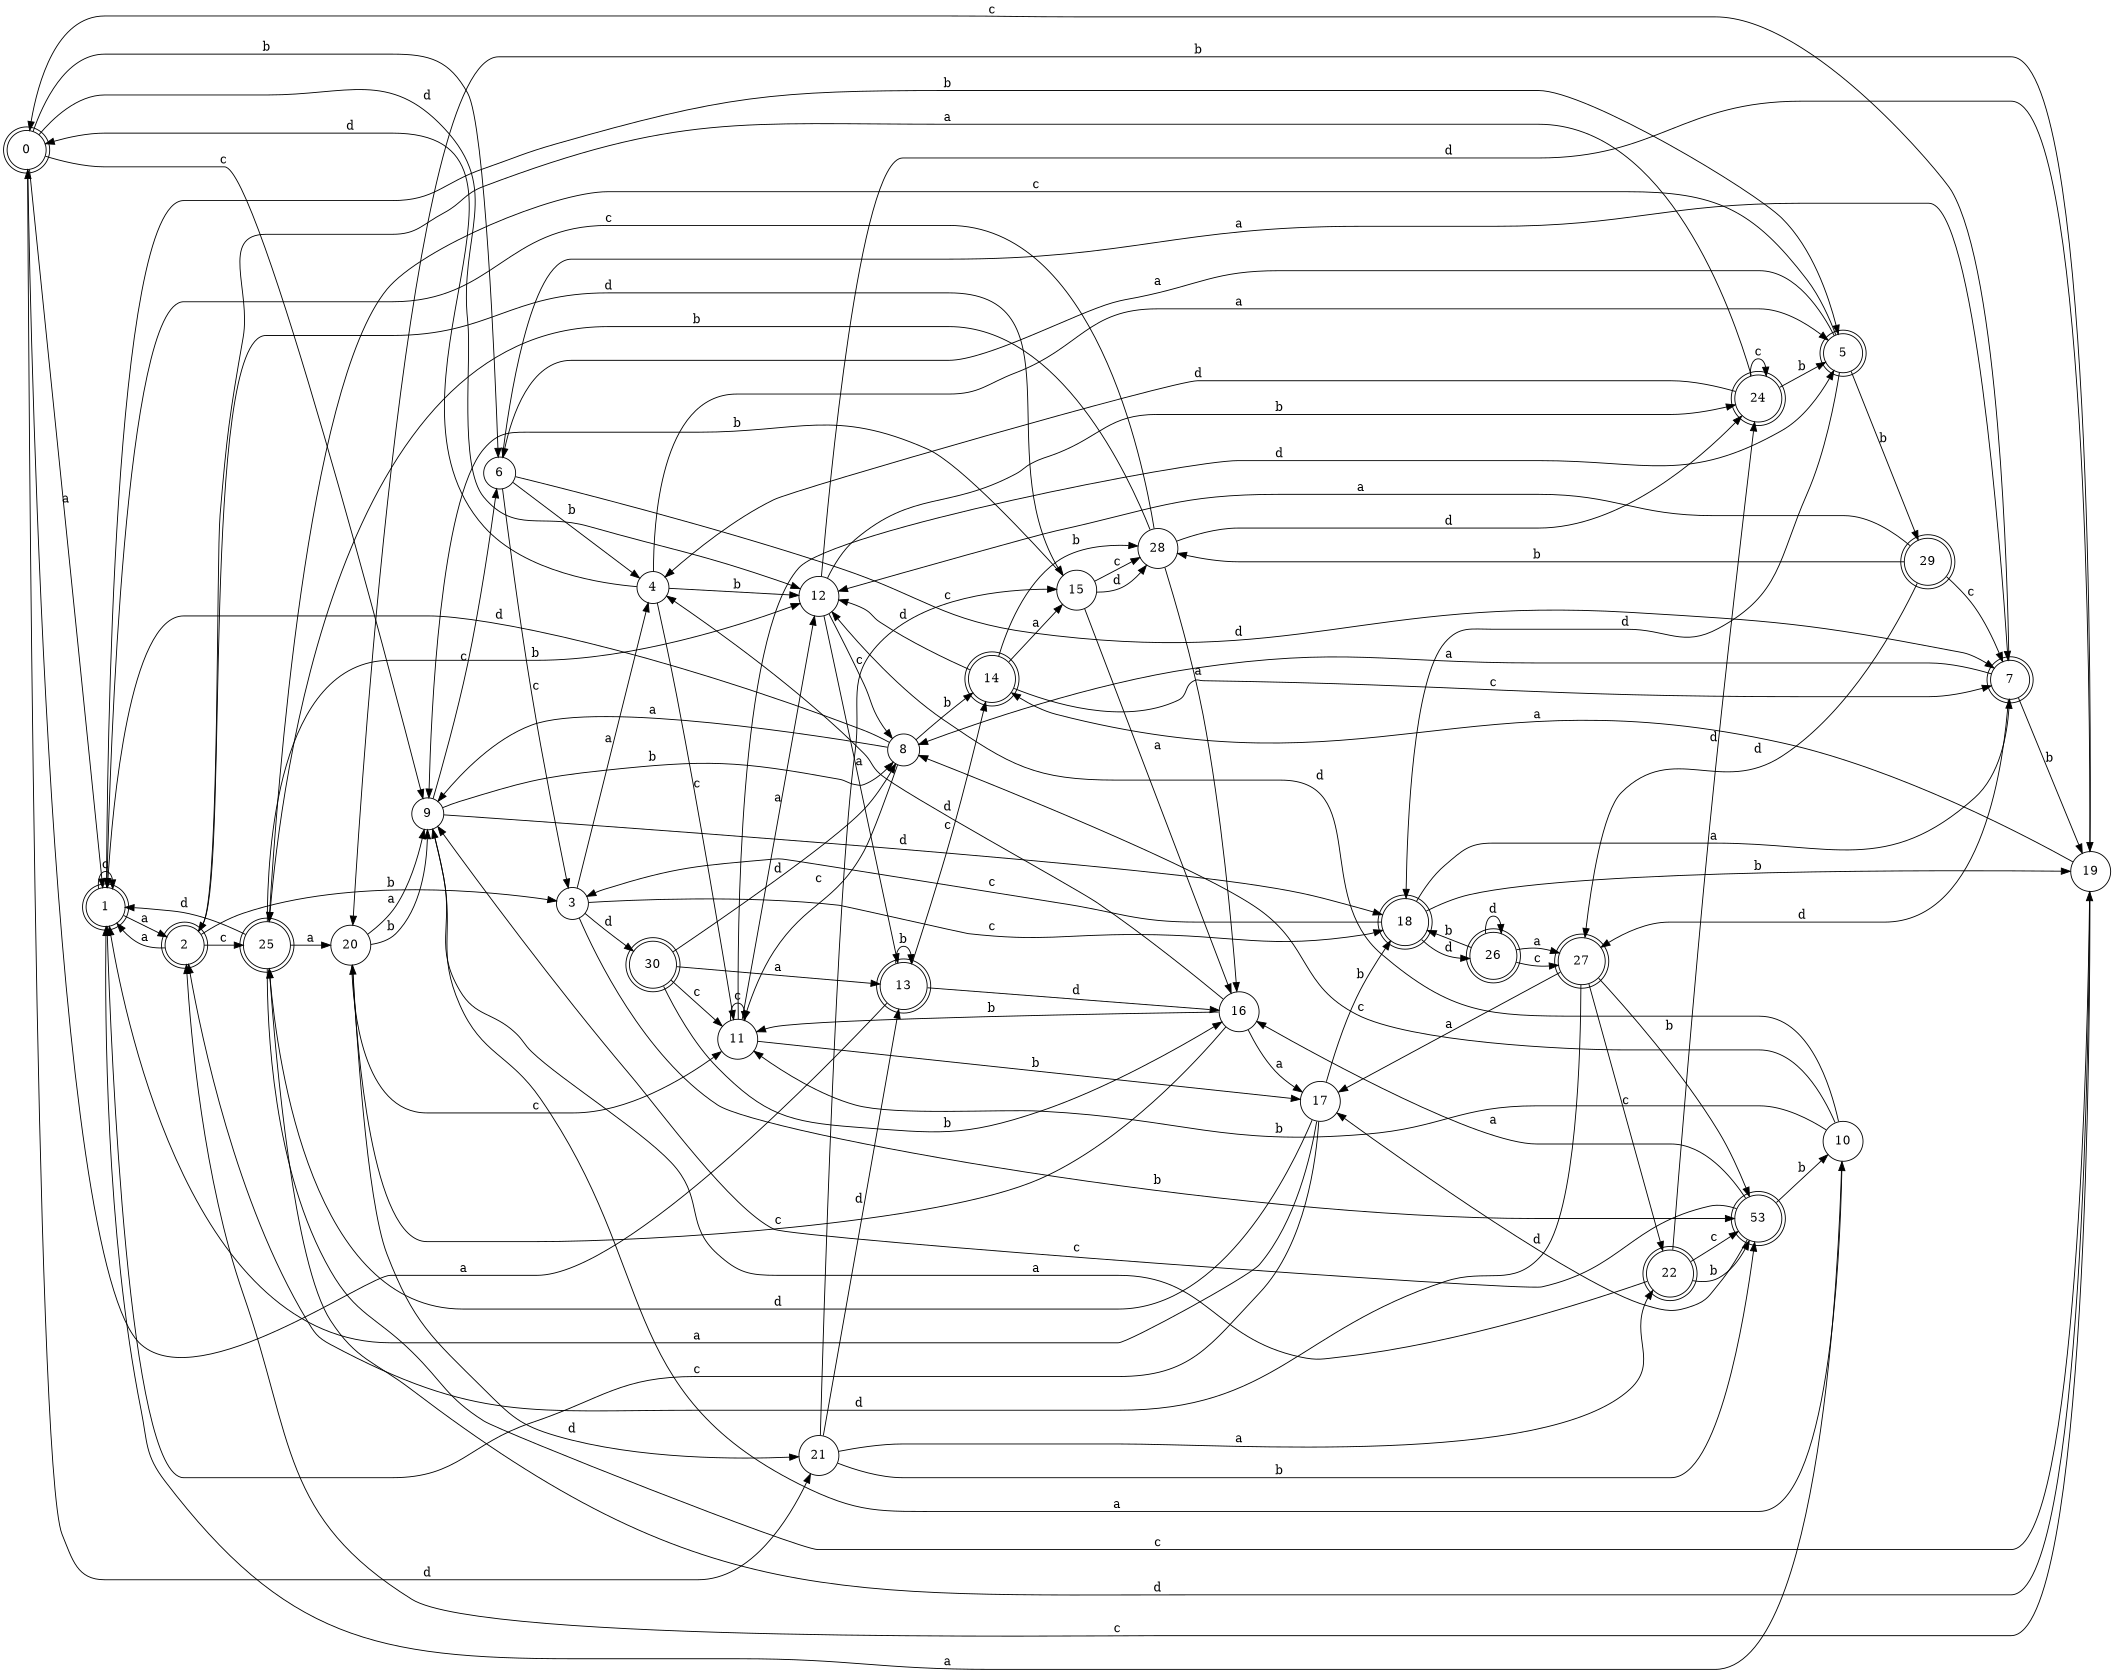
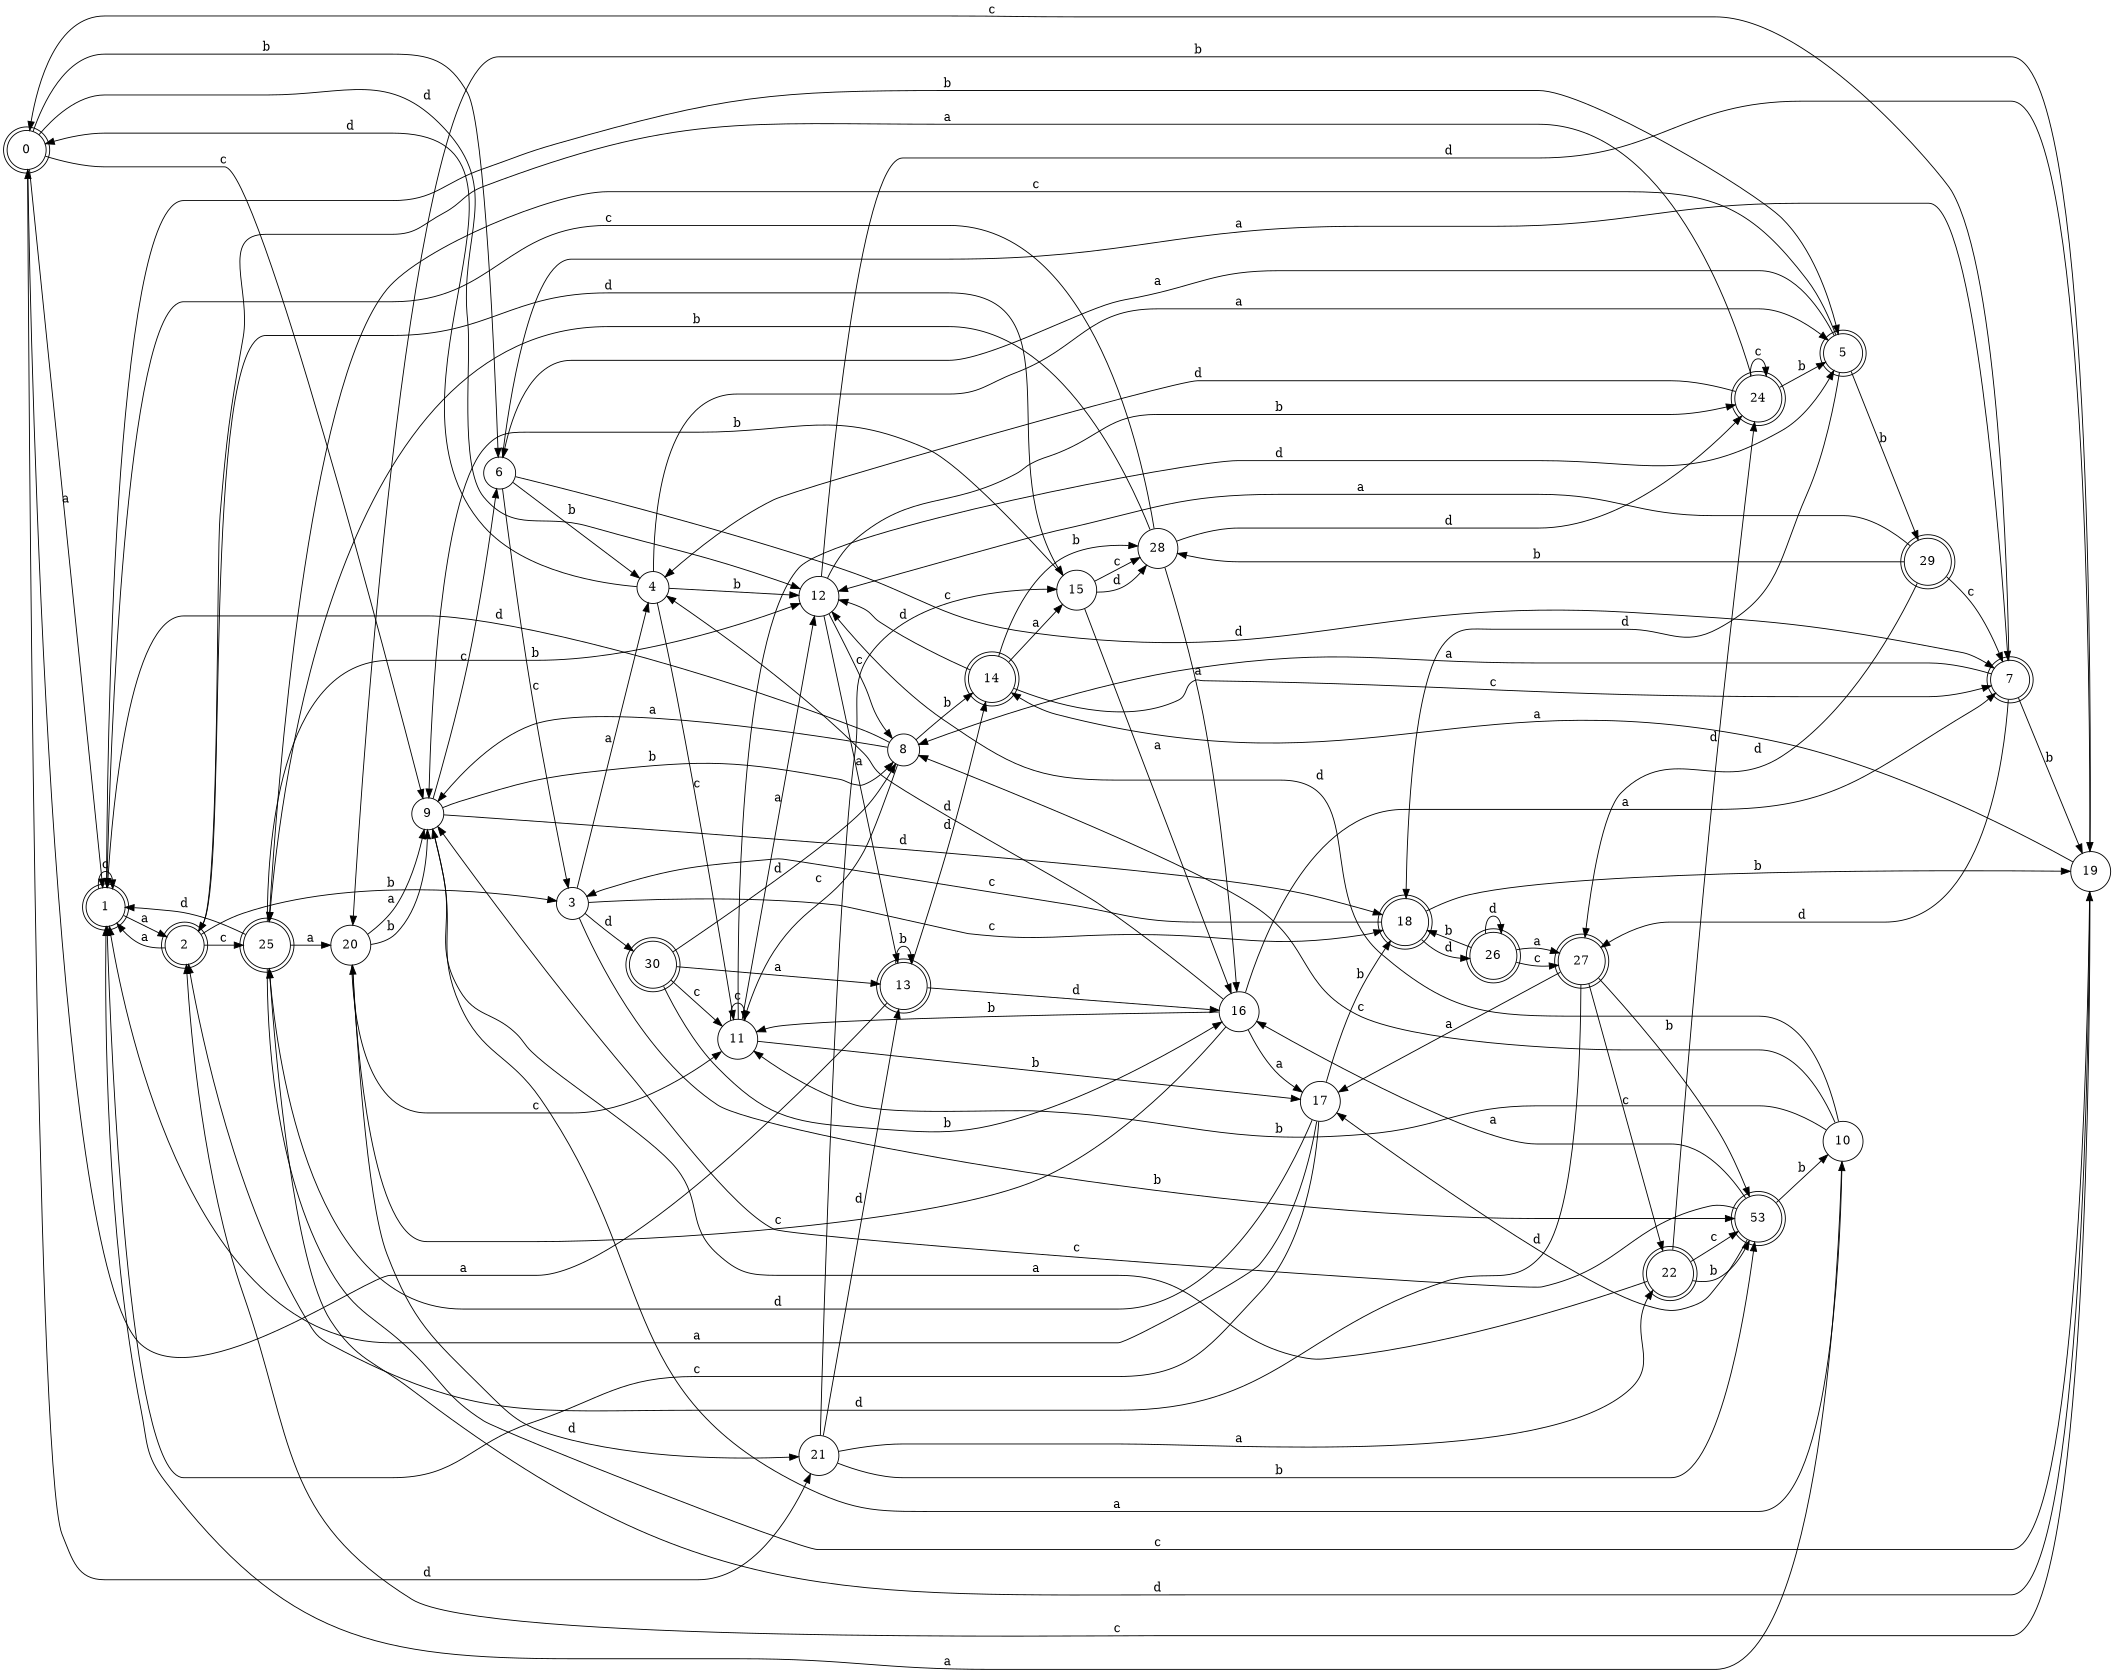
  digraph {
    rankdir=LR
    node [color=black fillcolor=white shape=doublecircle style="rounded,filled"]
    n1 [label=0]
    n2 [label=1]
    n3 [label=6 shape=circle style=filled]
    n4 [label=9 shape=circle style=filled]
    n5 [label=21 shape=circle style=filled]
    n6 [label=12 shape=circle style=filled]
    n7 [label=2]
    n8 [label=5]
    n9 [label=3 shape=circle style=filled]
    n10 [label=4 shape=circle style=filled]
    n11 [label=7]
    n12 [label=18]
    n13 [label=8 shape=circle style=filled]
    n14 [label=10 shape=circle style=filled]
    n15 [label=15 shape=circle style=filled]
    n16 [label=53]
    n17 [label=13]
    n18 [label=22]
    n19 [label=25]
    n20 [label=29]
    n21 [label=19 shape=circle style=filled]
    n22 [label=24]
    n23 [label=30]
    n24 [label=16 shape=circle style=filled]
    n25 [label=28 shape=circle style=filled]
    n26 [label=20 shape=circle style=filled]
    n27 [label=11 shape=circle style=filled]
    n28 [label=26]
    n29 [label=17 shape=circle style=filled]
    n30 [label=27]
    n31 [label=14]
    n1 -> n2 [label=a]
    n1 -> n3 [label=b]
    n1 -> n4 [label=c]
    n1 -> n5 [label=d]
    n1 -> n6 [label=d]
    n2 -> n2 [label=c]
    n2 -> n7 [label=a]
    n2 -> n8 [label=b]
    n3 -> n9 [label=c]
    n3 -> n10 [label=b]
    n3 -> n11 [label=a]
    n3 -> n11 [label=d]
    n4 -> n3 [label=c]
    n4 -> n12 [label=d]
    n4 -> n13 [label=b]
    n4 -> n14 [label=a]
    n5 -> n15 [label=c]
    n5 -> n16 [label=b]
    n5 -> n17 [label=d]
    n5 -> n18 [label=a]
    n6 -> n13 [label=c]
    n6 -> n17 [label=a]
    n6 -> n21 [label=d]
    n6 -> n22 [label=b]
    n7 -> n2 [label=a]
    n7 -> n9 [label=b]
    n7 -> n15 [label=d]
    n7 -> n19 [label=c]
    n8 -> n3 [label=a]
    n8 -> n12 [label=d]
    n8 -> n19 [label=c]
    n8 -> n20 [label=b]
    n9 -> n10 [label=a]
    n9 -> n12 [label=c]
    n9 -> n16 [label=b]
    n9 -> n23 [label=d]
    n10 -> n1 [label=d]
    n10 -> n6 [label=b]
    n10 -> n8 [label=a]
    n10 -> n27 [label=c]
    n11 -> n1 [label=c]
    n11 -> n13 [label=a]
    n11 -> n21 [label=b]
    n11 -> n30 [label=d]
    n12 -> n9 [label=c]
-   n12 -> n11 [label=a]
+   n24 -> n11 [label=a]
    n12 -> n21 [label=b]
    n12 -> n28 [label=d]
    n13 -> n2 [label=d]
    n13 -> n4 [label=a]
    n13 -> n27 [label=c]
    n13 -> n31 [label=b]
    n14 -> n2 [label=a]
    n14 -> n6 [label=d]
    n14 -> n13 [label=c]
    n14 -> n27 [label=b]
    n15 -> n4 [label=b]
    n15 -> n24 [label=a]
    n15 -> n25 [label=c]
    n15 -> n25 [label=d]
    n16 -> n4 [label=c]
    n16 -> n14 [label=b]
    n16 -> n24 [label=a]
    n16 -> n29 [label=d]
    n17 -> n1 [label=a]
    n17 -> n17 [label=b]
    n17 -> n24 [label=d]
-   n17 -> n31 [label=c]
+   n17 -> n31 [label=d]
    n18 -> n4 [label=a]
    n18 -> n16 [label=b]
    n18 -> n16 [label=c]
    n18 -> n22 [label=d]
    n19 -> n2 [label=d]
    n19 -> n6 [label=b]
    n19 -> n21 [label=c]
    n19 -> n26 [label=a]
    n20 -> n6 [label=a]
    n20 -> n11 [label=c]
    n20 -> n25 [label=b]
    n20 -> n30 [label=d]
    n21 -> n7 [label=c]
    n21 -> n19 [label=d]
    n21 -> n26 [label=b]
    n21 -> n31 [label=a]
    n22 -> n7 [label=a]
    n22 -> n8 [label=b]
    n22 -> n10 [label=d]
    n22 -> n22 [label=c]
    n23 -> n13 [label=d]
    n23 -> n17 [label=a]
    n23 -> n24 [label=b]
    n23 -> n27 [label=c]
    n24 -> n10 [label=d]
    n24 -> n26 [label=c]
    n24 -> n27 [label=b]
    n24 -> n29 [label=a]
    n25 -> n2 [label=c]
    n25 -> n19 [label=b]
    n25 -> n22 [label=d]
    n25 -> n24 [label=a]
    n26 -> n4 [label=a]
    n26 -> n4 [label=b]
    n26 -> n5 [label=d]
    n26 -> n27 [label=c]
    n27 -> n6 [label=a]
    n27 -> n8 [label=d]
    n27 -> n27 [label=c]
    n27 -> n29 [label=b]
    n28 -> n12 [label=b]
    n28 -> n28 [label=d]
    n28 -> n30 [label=a]
    n28 -> n30 [label=c]
    n29 -> n2 [label=a]
    n29 -> n2 [label=c]
    n29 -> n12 [label=b]
    n29 -> n19 [label=d]
    n30 -> n7 [label=d]
    n30 -> n16 [label=b]
    n30 -> n18 [label=c]
    n30 -> n29 [label=a]
    n31 -> n6 [label=d]
    n31 -> n11 [label=c]
    n31 -> n15 [label=a]
    n31 -> n25 [label=b]
  }
